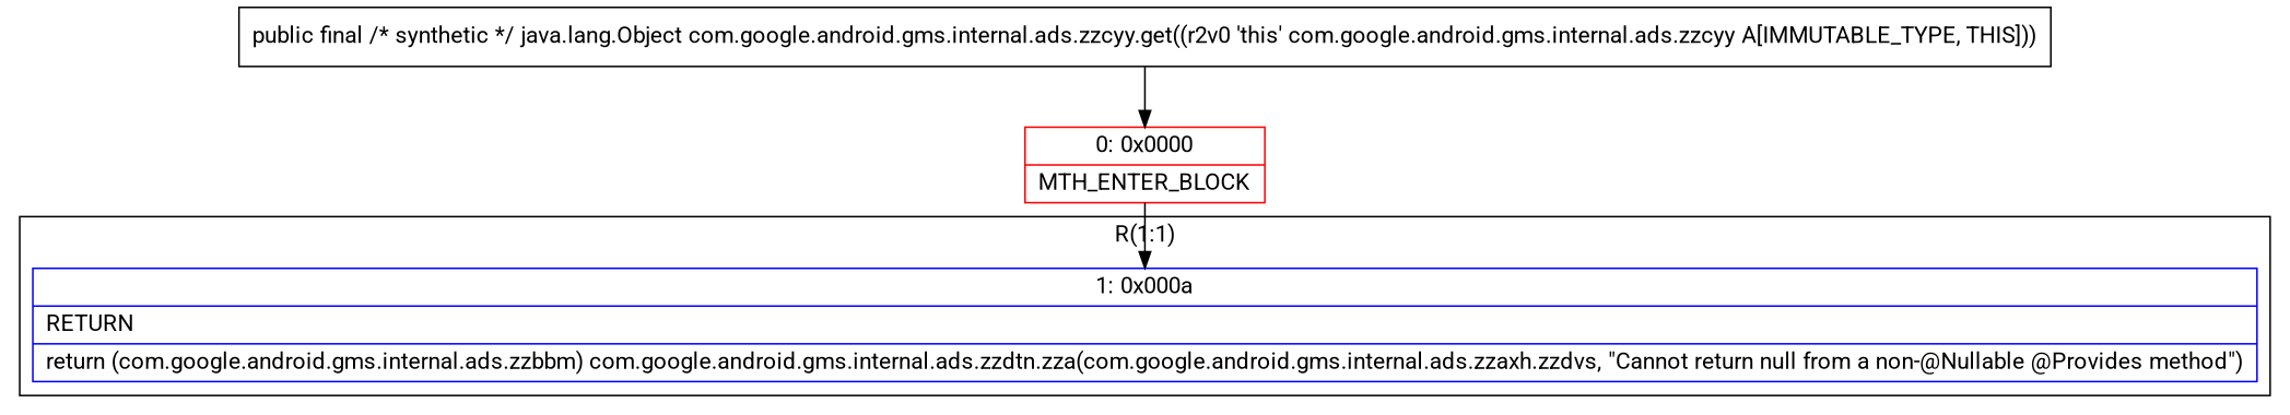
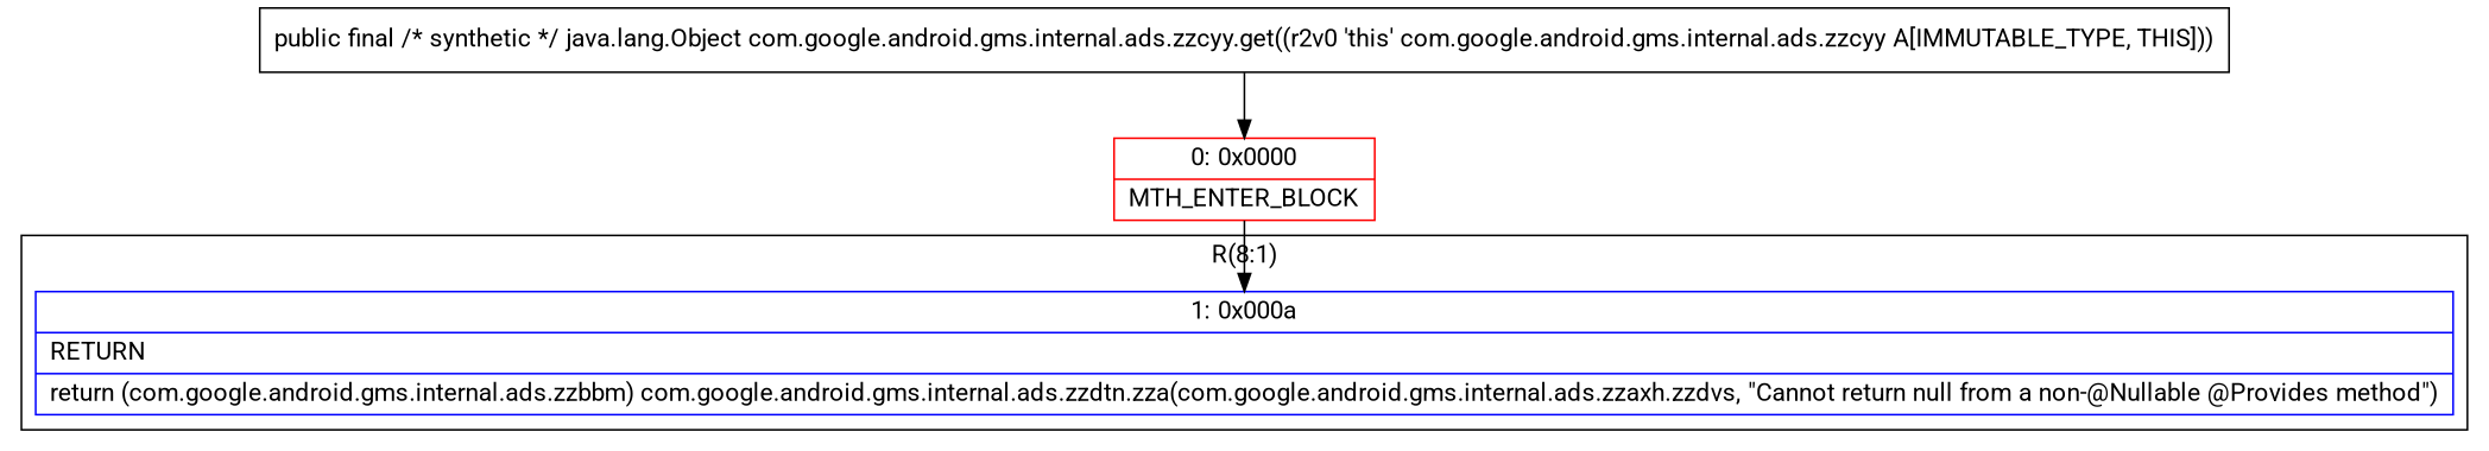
  digraph {
    fontname=Roboto
    node [shape=record fontname=Roboto]
    edge [fontname=Roboto]
    n1 [color=blue label="{1\:\ 0x000a|RETURN\l|return (com.google.android.gms.internal.ads.zzbbm) com.google.android.gms.internal.ads.zzdtn.zza(com.google.android.gms.internal.ads.zzaxh.zzdvs, \"Cannot return null from a non\-@Nullable @Provides method\")\l}"]
    n2 [color=red label="{0\:\ 0x0000|MTH_ENTER_BLOCK\l}"]
    n3 [label="{public final \/* synthetic *\/ java.lang.Object com.google.android.gms.internal.ads.zzcyy.get((r2v0 'this' com.google.android.gms.internal.ads.zzcyy A[IMMUTABLE_TYPE, THIS])) }"]
    subgraph cluster_1 {
-     label="R(1:1)"
+     label="R(8:1)"
      n1
    }
    n2 -> n1
    n3 -> n2
  }
